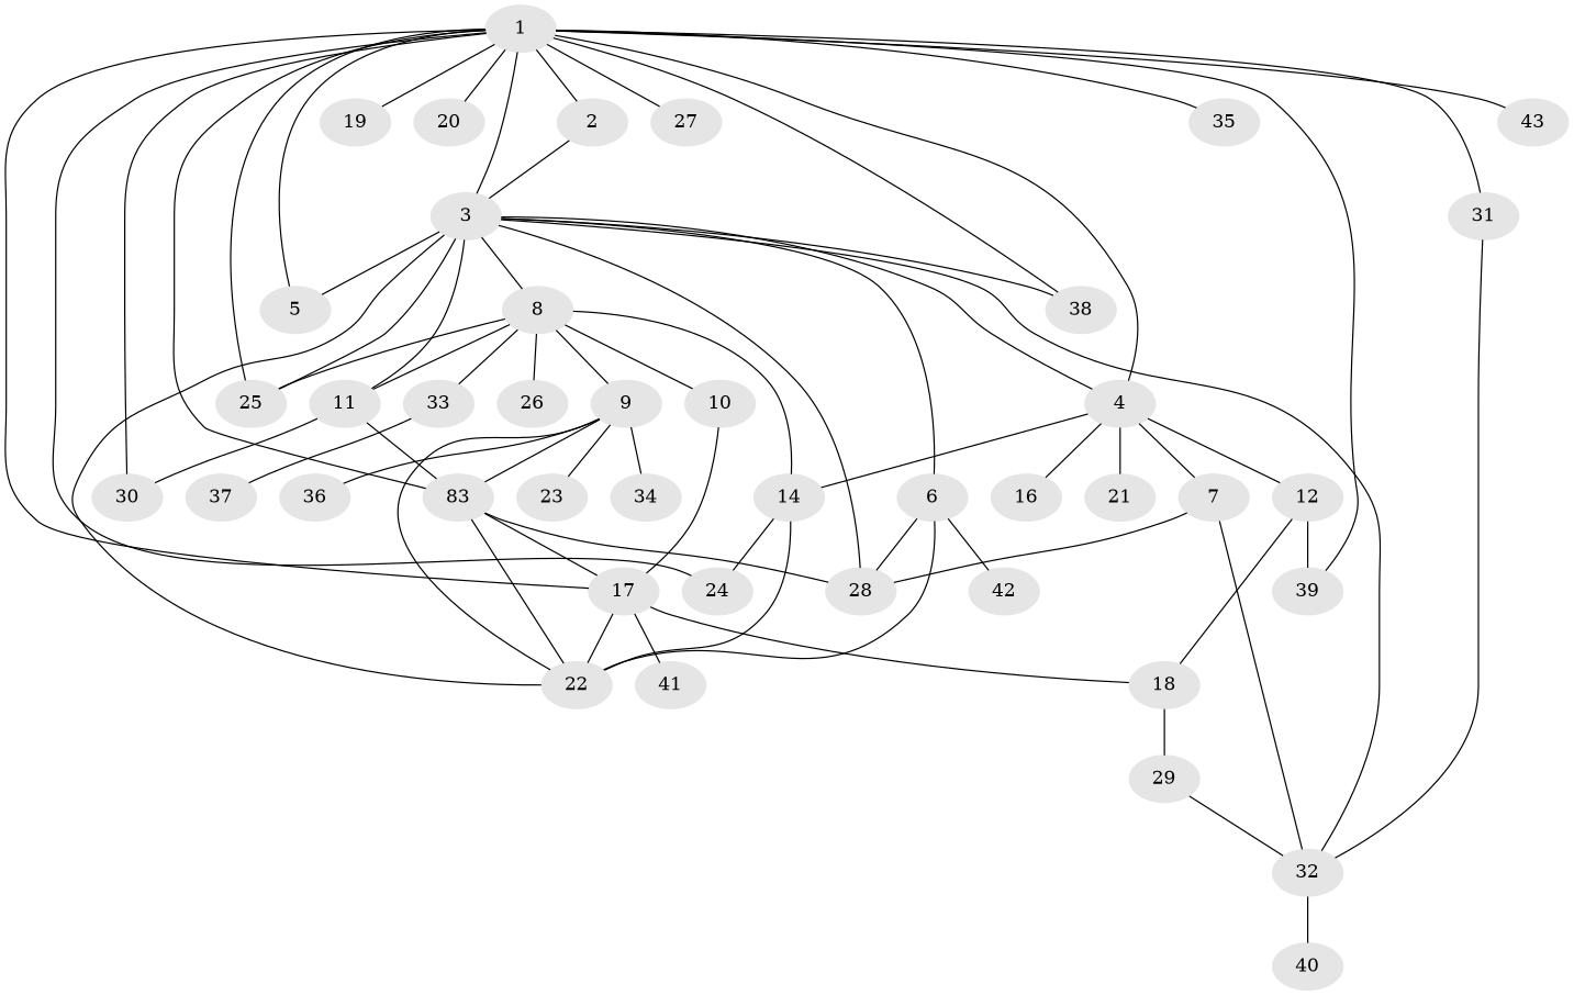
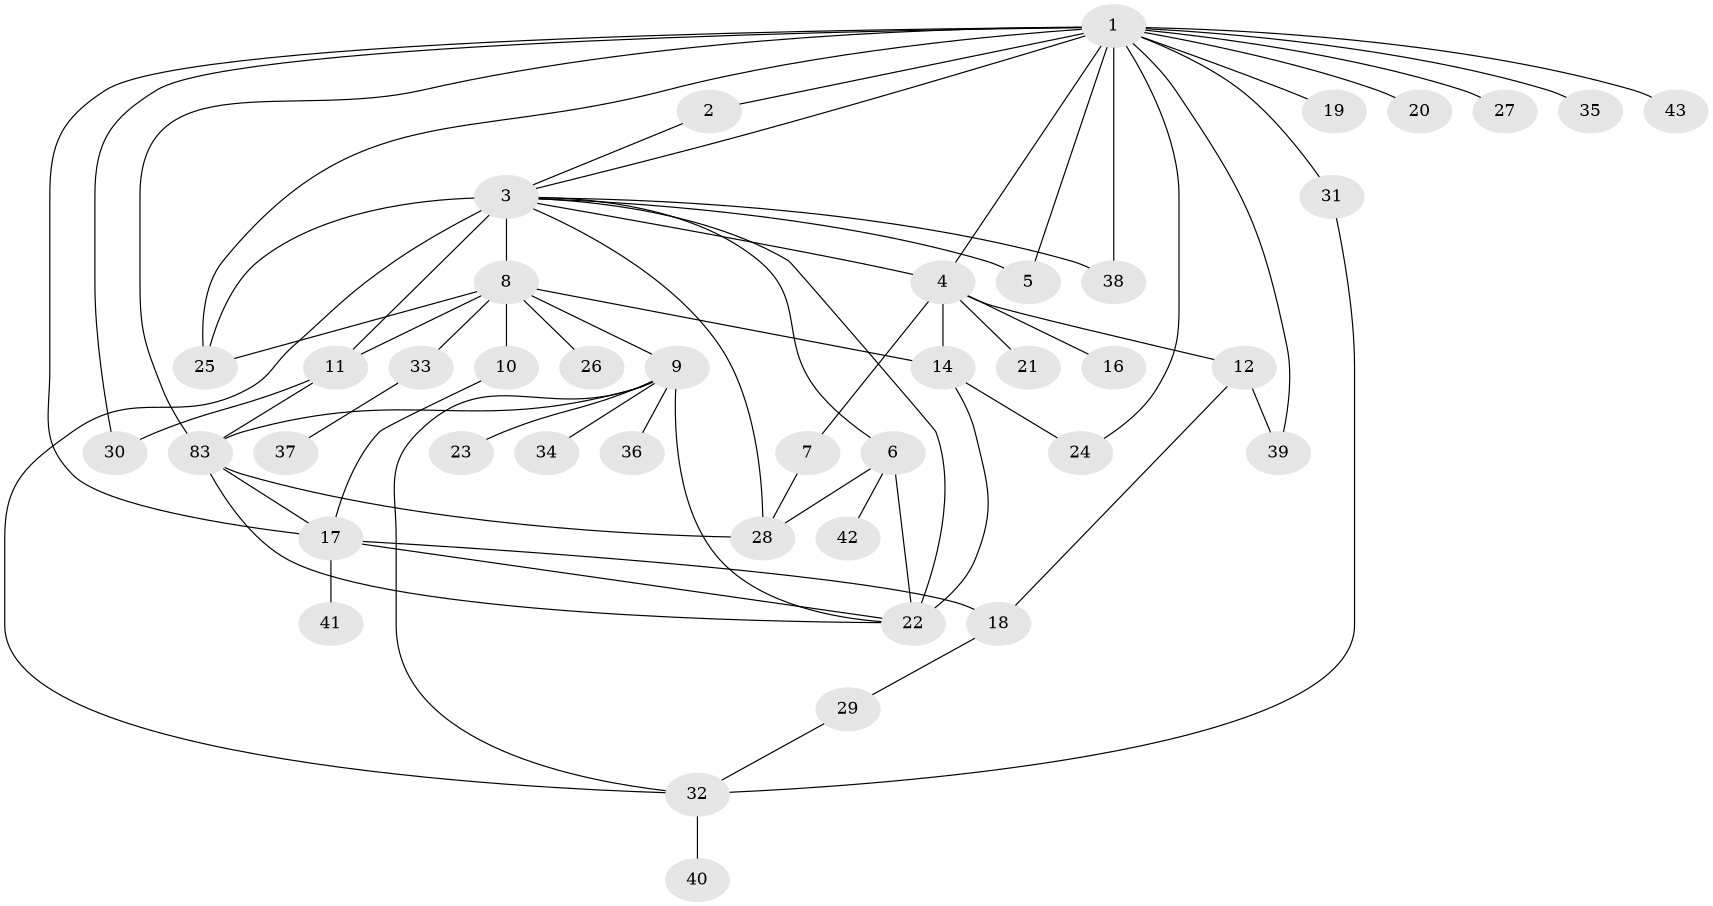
  graph {
    node [color=gray90 style=filled]
    edge [weight=1.0]
    1
    2
    3
    4
    5
    n6 [label=83]
    17
    19
    20
    24
    25
    27
    30
    31
    35
    38
    39
    43
    6
    8
    11
    22
    28
    32
    7
    12
    14
    16
    21
    18
    41
    42
    9
    10
    26
    33
    40
    23
    34
    36
    37
    29
    1 -- 2
    1 -- 3
    1 -- 4
    1 -- 5
    1 -- n6
    1 -- 17
    1 -- 19
    1 -- 20
    1 -- 24
    1 -- 25
    1 -- 27
    1 -- 30
    1 -- 31
    1 -- 35
    1 -- 38
    1 -- 39
    1 -- 43
    2 -- 3
    3 -- 4
    3 -- 5
    3 -- 25
    3 -- 38
    3 -- 6
    3 -- 8
    3 -- 11 [weight=6.0]
    3 -- 22
    3 -- 28
    3 -- 32
    4 -- 7
    4 -- 12
    4 -- 14
    4 -- 16
    4 -- 21
    n6 -- 17
    n6 -- 22
    n6 -- 28
    17 -- 22
    17 -- 18
    17 -- 41 [weight=2.0]
    31 -- 32
    6 -- 22
    6 -- 28
    6 -- 42
    8 -- 25
    8 -- 11
    8 -- 14
    8 -- 9
    8 -- 10
    8 -- 26
    8 -- 33
    11 -- n6
    11 -- 30
    32 -- 40
    7 -- 28
    12 -- 39
    12 -- 18
    14 -- 24
    14 -- 22 [weight=3.0]
    18 -- 29
    9 -- n6
    9 -- 22
-   7 -- 32
+   9 -- 32
    9 -- 23
    9 -- 34
    9 -- 36 [weight=2.0]
    10 -- 17
    33 -- 37
    29 -- 32
  }
